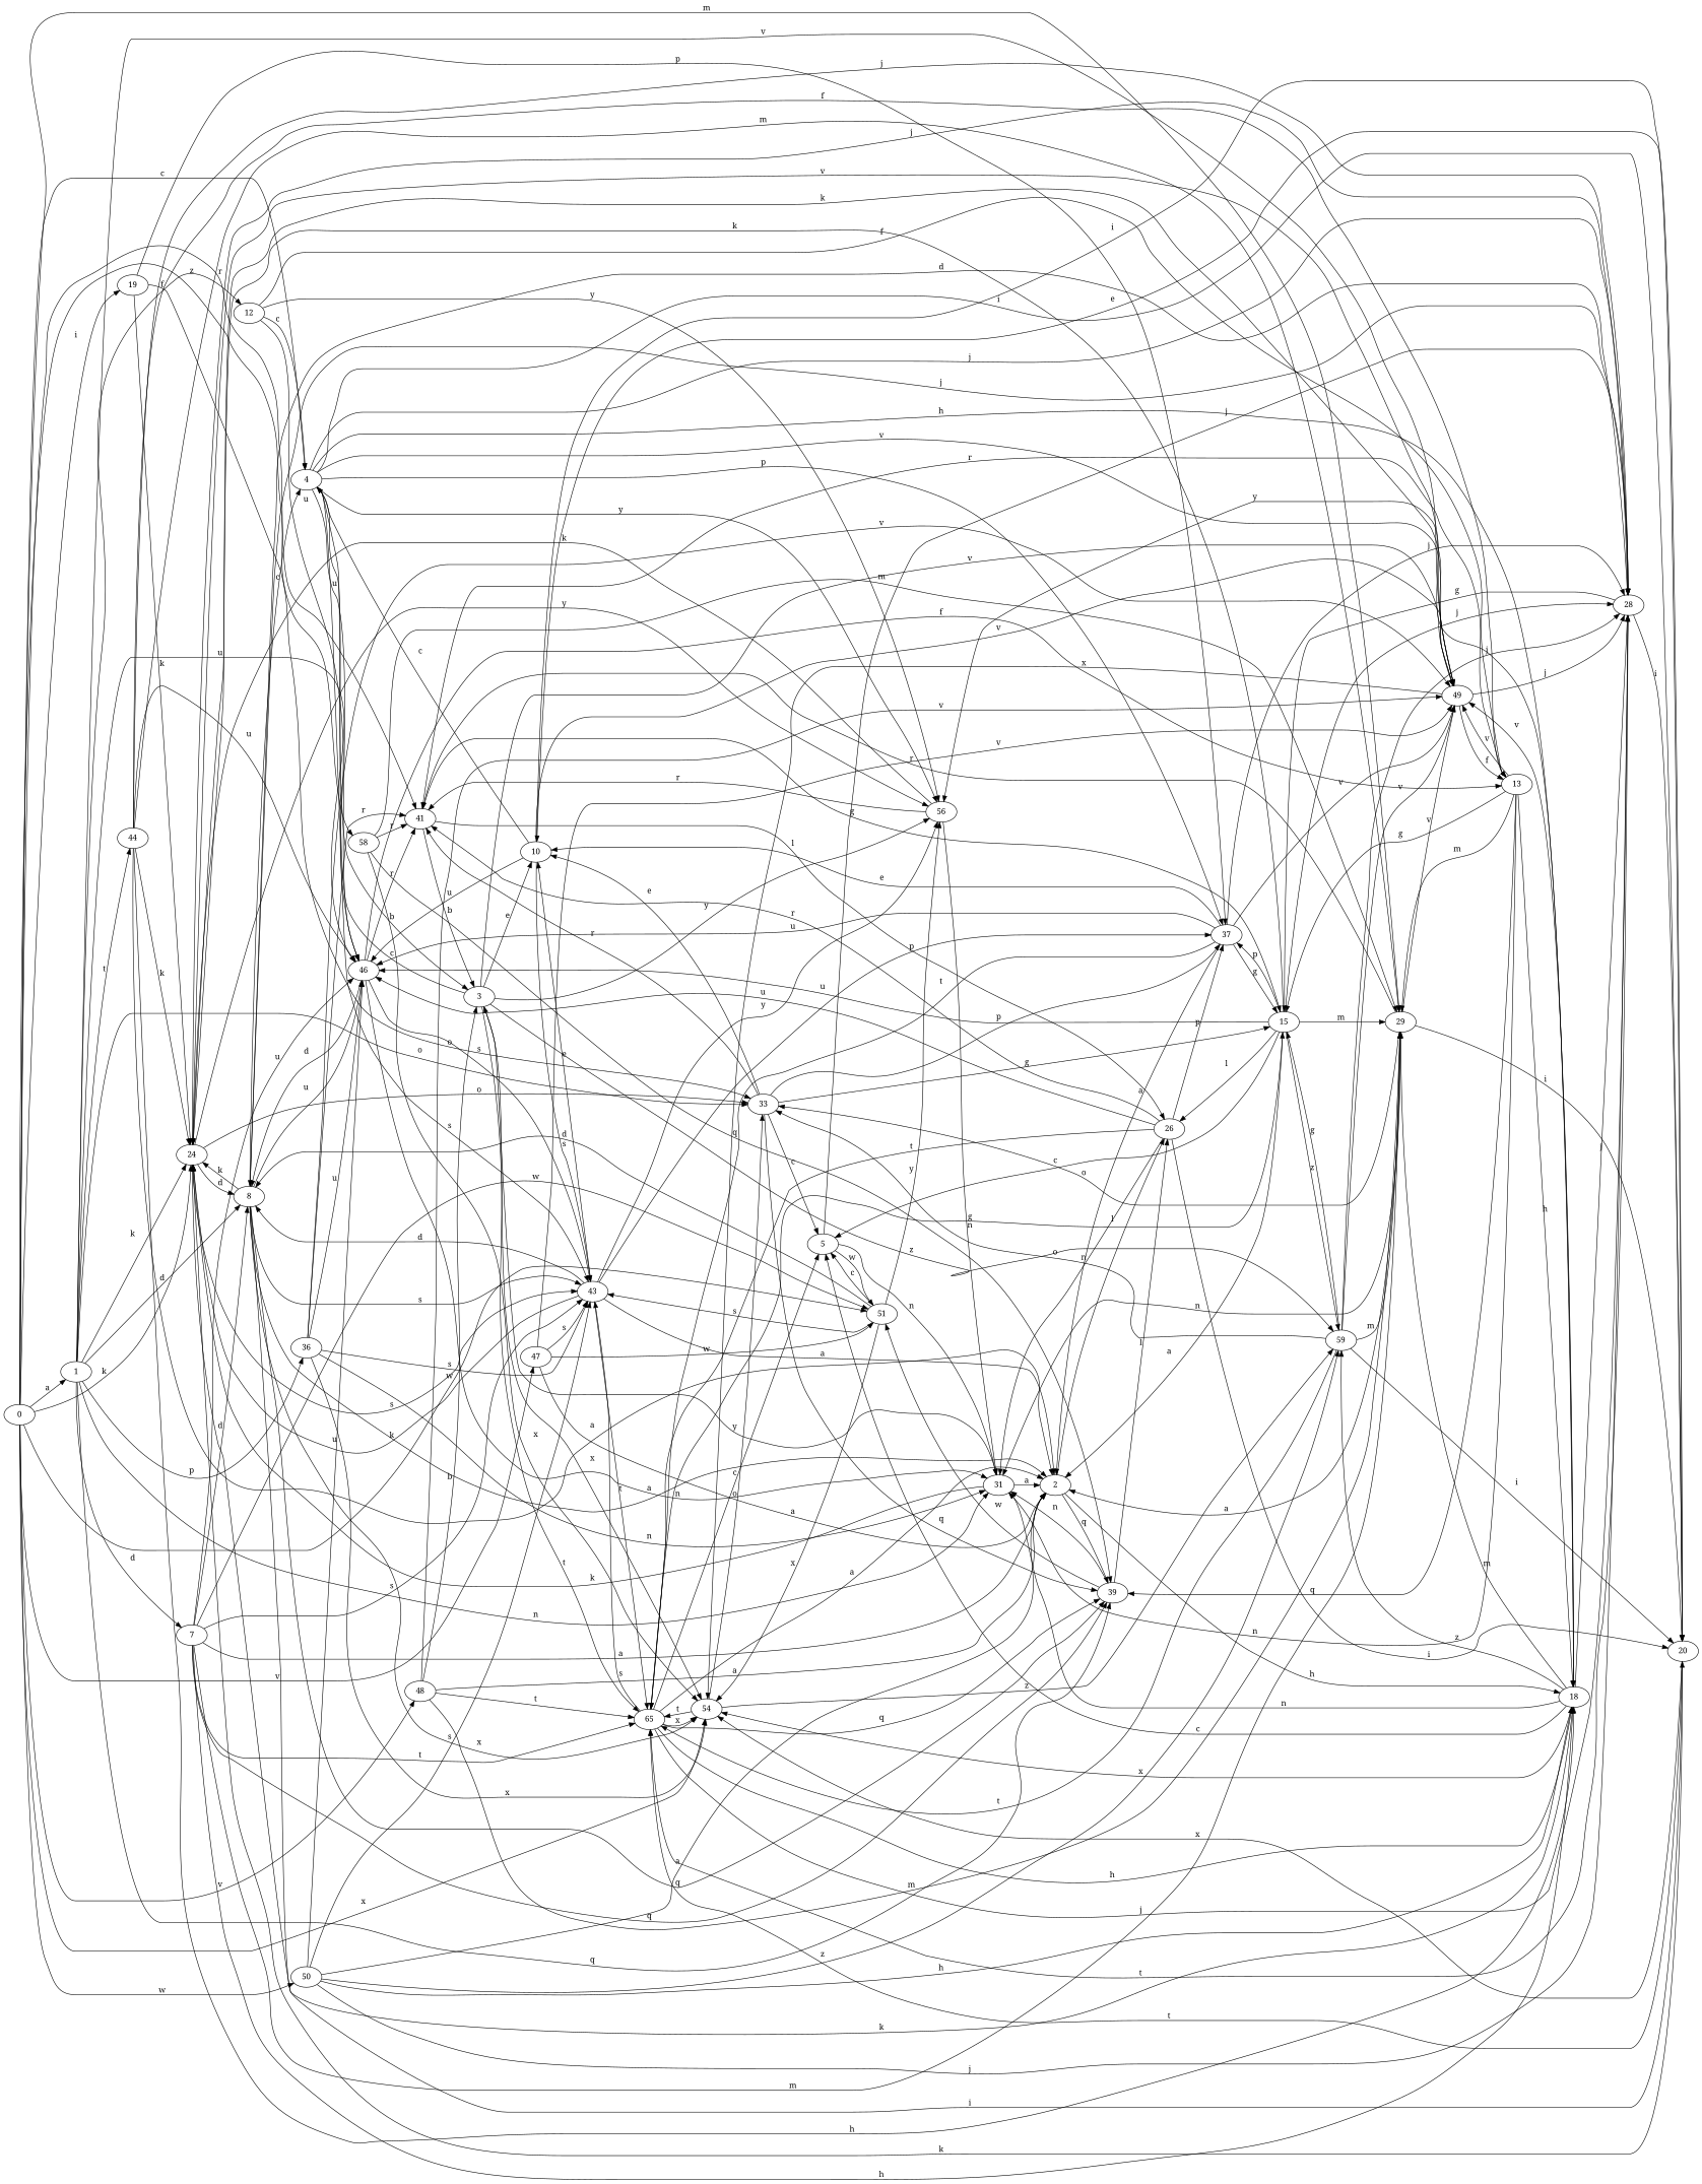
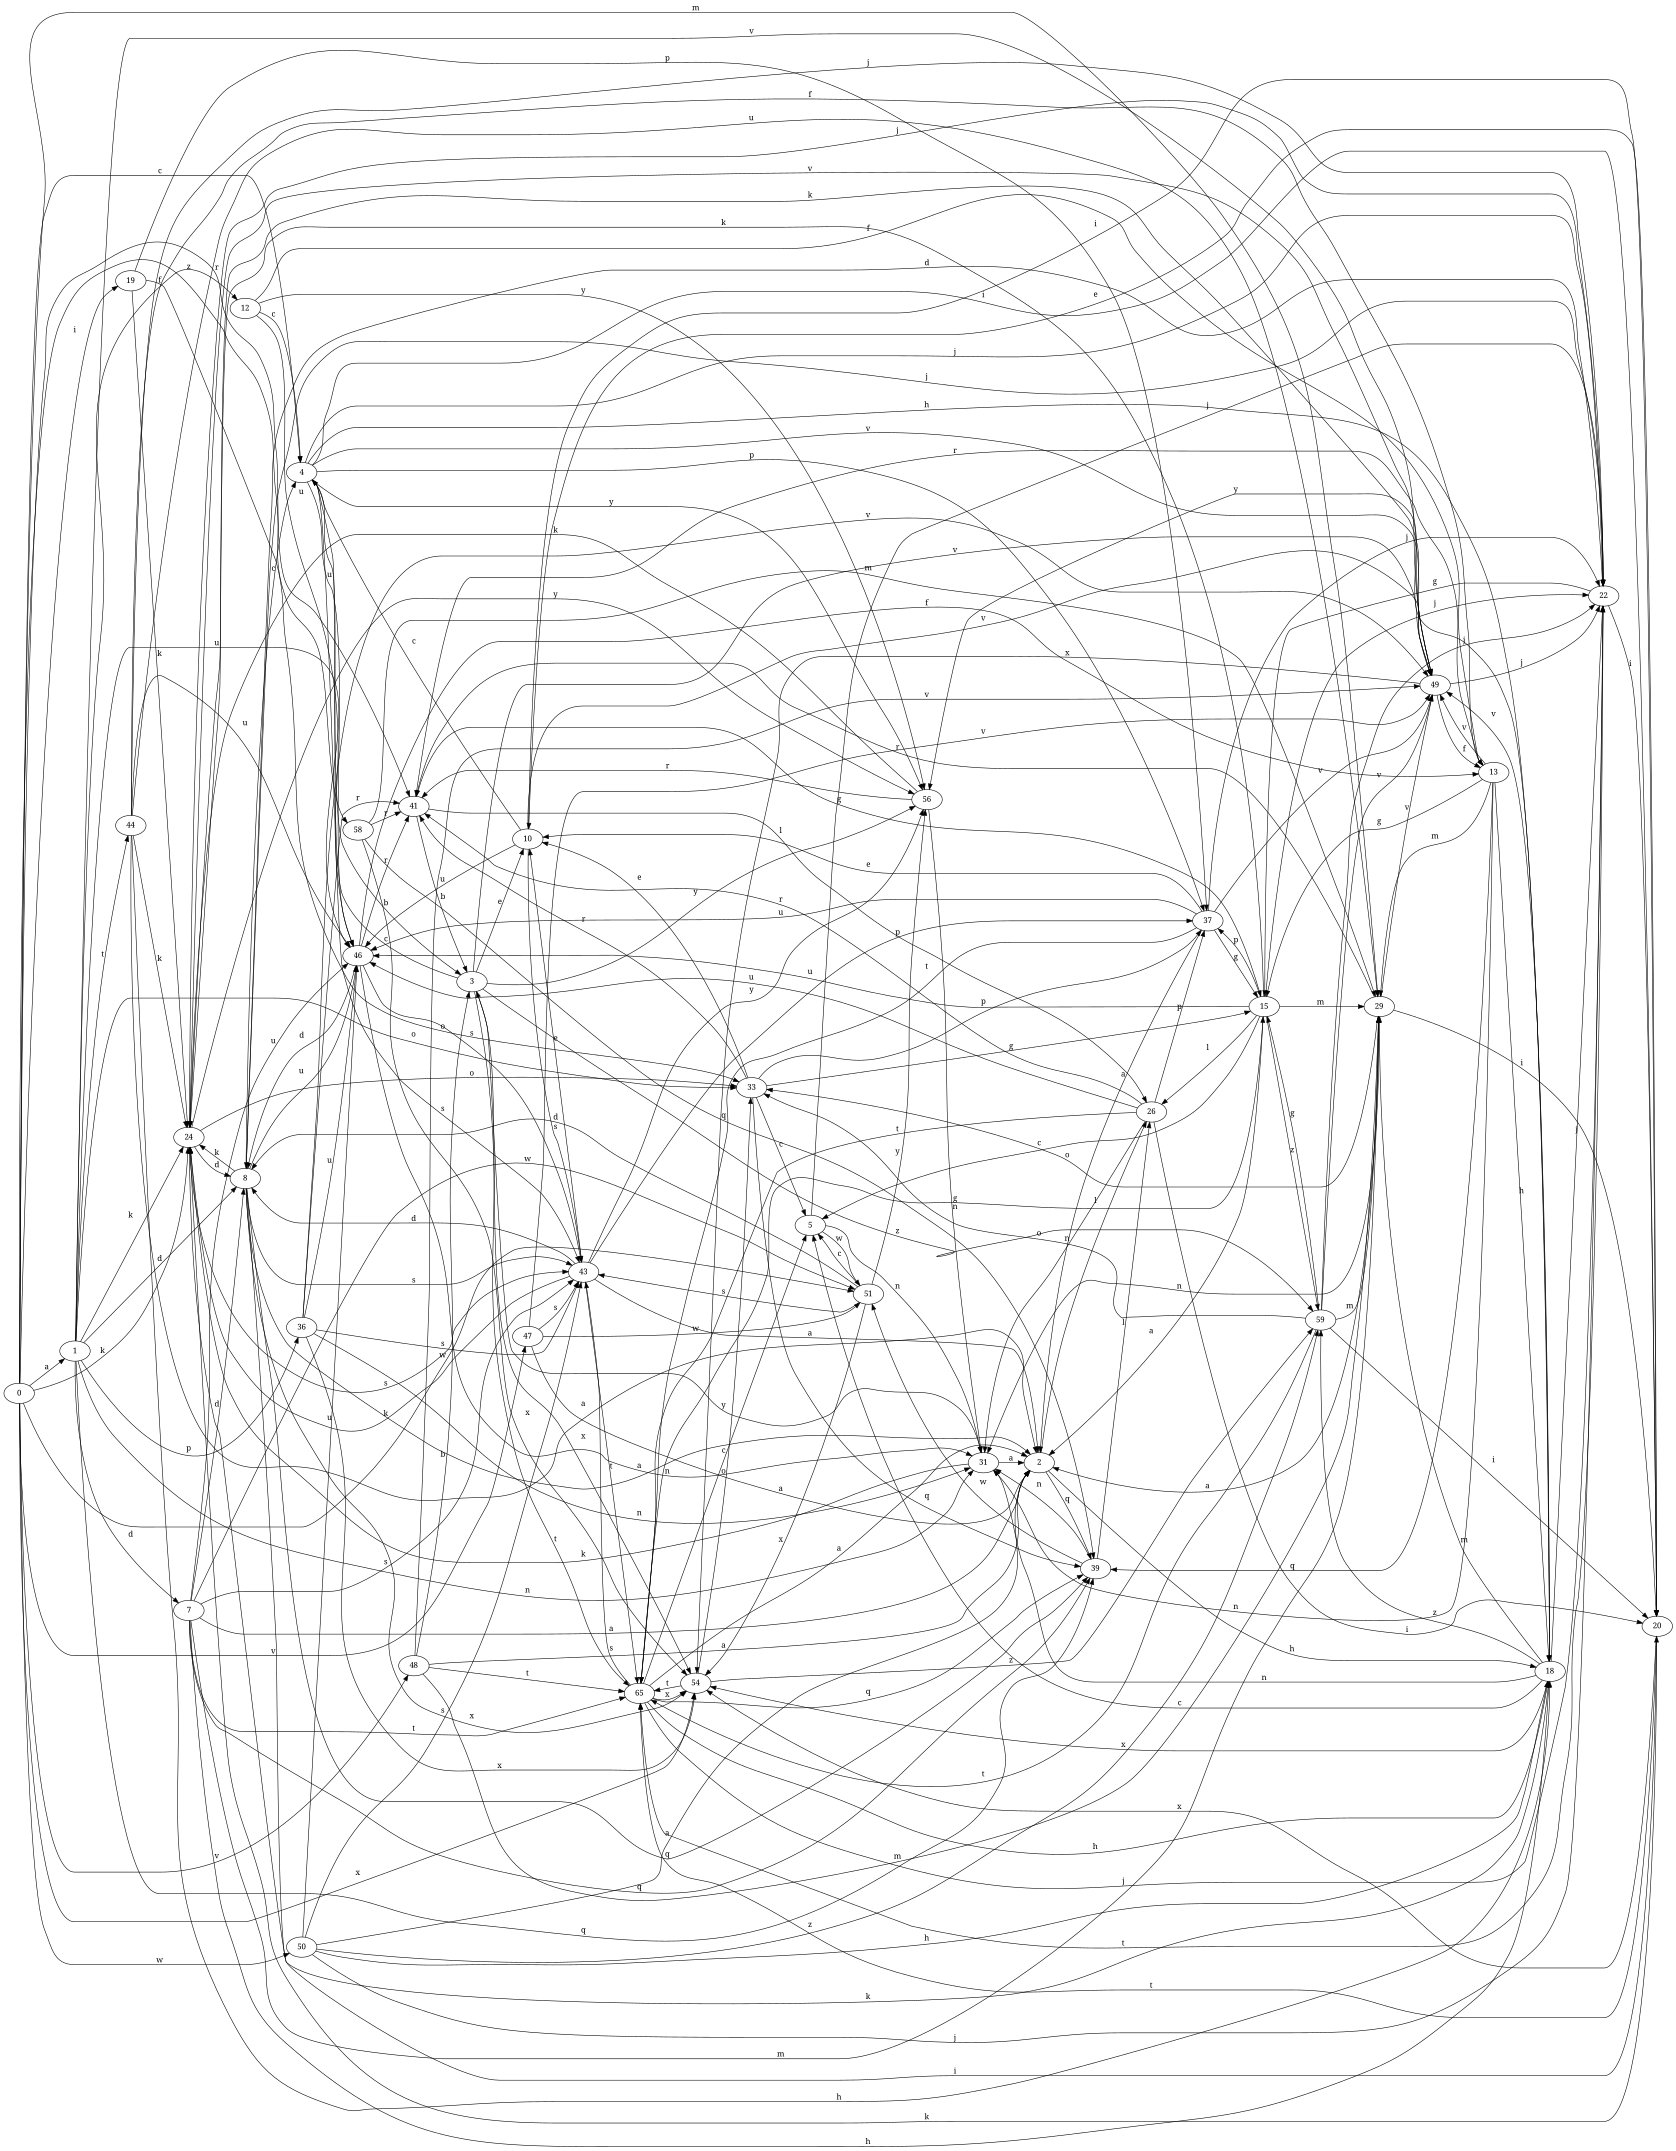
  strict digraph {
    fontname="Noto Serif"
    rankdir=LR
    node [fontname="Noto Serif"]
    edge [fontname="Noto Serif"]
    0
    1
    4
    19
    24
    29
    41
    47
    48
    50
    51
    54
    58
    7
    8
    12
    31
    33
    36
    39
    44
    46
    49
    18
    3
    56
    20
-   22 [label=28]
+   22
    37
    43
    2
    26
    15
    n34 [label=65]
    59
    5
    13
    10
    0 -> 1 [label=a]
    0 -> 4 [label=c]
    0 -> 19 [label=i]
    0 -> 24 [label=k]
    0 -> 29 [label=m]
    0 -> 41 [label=r]
    0 -> 47 [label=v]
    0 -> 48 [label=v]
    0 -> 50 [label=w]
    0 -> 51 [label=w]
    0 -> 54 [label=x]
    0 -> 58 [label=z]
    1 -> 24 [label=k]
    1 -> 7 [label=d]
    1 -> 8 [label=d]
    1 -> 12 [label=f]
    1 -> 31 [label=n]
    1 -> 33 [label=o]
    1 -> 36 [label=p]
    1 -> 39 [label=q]
    1 -> 44 [label=t]
    1 -> 46 [label=u]
    1 -> 49 [label=v]
    4 -> 46 [label=u]
    4 -> 49 [label=v]
    4 -> 18 [label=h]
    4 -> 3 [label=b]
    4 -> 56 [label=y]
    4 -> 20 [label=i]
    4 -> 22 [label=j]
    4 -> 37 [label=p]
    4 -> 43 [label=s]
    19 -> 24 [label=k]
    19 -> 33 [label=o]
    19 -> 37 [label=p]
    24 -> 8 [label=d]
    24 -> 33 [label=o]
    24 -> 49 [label=v]
    24 -> 56 [label=y]
    24 -> 22 [label=j]
    24 -> 43 [label=s]
    29 -> 41 [label=r]
    29 -> 31 [label=n]
    29 -> 33 [label=o]
    29 -> 49 [label=v]
    29 -> 20 [label=i]
    29 -> 2 [label=a]
    41 -> 3 [label=b]
    41 -> 26 [label=l]
    41 -> 15 [label=g]
    47 -> 51 [label=w]
    47 -> 49 [label=v]
    47 -> 43 [label=s]
    47 -> 2 [label=a]
    48 -> 29 [label=m]
    48 -> 49 [label=v]
    48 -> 3 [label=b]
    48 -> 2 [label=a]
    48 -> n34 [label=t]
    50 -> 46 [label=u]
    50 -> 18 [label=h]
    50 -> 22 [label=j]
    50 -> 43 [label=s]
    50 -> 2 [label=a]
    50 -> 59 [label=z]
    51 -> 54 [label=x]
    51 -> 8 [label=d]
    51 -> 56 [label=y]
    51 -> 43 [label=s]
    51 -> 5 [label=c]
    54 -> 33 [label=o]
    54 -> n34 [label=t]
    54 -> 59 [label=z]
    58 -> 29 [label=m]
    58 -> 41 [label=r]
    58 -> 54 [label=x]
    58 -> 39 [label=q]
    7 -> 29 [label=m]
    7 -> 51 [label=w]
    7 -> 8 [label=d]
    7 -> 39 [label=q]
    7 -> 46 [label=u]
    7 -> 18 [label=h]
    7 -> 43 [label=s]
    7 -> 2 [label=a]
    7 -> n34 [label=t]
    8 -> 4 [label=c]
    8 -> 24 [label=k]
    8 -> 54 [label=x]
    8 -> 39 [label=q]
    8 -> 46 [label=u]
    8 -> 20 [label=i]
    8 -> 22 [label=j]
    8 -> 43 [label=s]
    8 -> 2 [label=a]
    12 -> 4 [label=c]
    12 -> 46 [label=u]
    12 -> 56 [label=y]
    12 -> 13 [label=f]
    31 -> 24 [label=k]
    31 -> 3 [label=y]
    31 -> 2 [label=a]
    33 -> 41 [label=r]
    33 -> 39 [label=q]
    33 -> 37 [label=p]
    33 -> 15 [label=g]
    33 -> 5 [label=c]
    33 -> 10 [label=e]
    36 -> 41 [label=r]
    36 -> 54 [label=x]
    36 -> 31 [label=n]
    36 -> 46 [label=u]
    36 -> 49 [label=v]
    36 -> 43 [label=s]
    39 -> 51 [label=w]
    39 -> 31 [label=n]
    39 -> 26 [label=l]
    44 -> 24 [label=k]
-   44 -> 29 [label=m]
+   44 -> 29 [label=u]
    44 -> 46 [label=u]
    44 -> 18 [label=h]
    44 -> 22 [label=j]
    44 -> 2 [label=a]
    44 -> 13 [label=f]
    46 -> 41 [label=r]
    46 -> 8 [label=d]
    46 -> 31 [label=n]
    46 -> 43 [label=s]
    46 -> 13 [label=f]
    49 -> 24 [label=k]
    49 -> 54 [label=x]
    49 -> 22 [label=j]
    49 -> 13 [label=f]
    18 -> 24 [label=k]
    18 -> 29 [label=m]
    18 -> 54 [label=x]
    18 -> 31 [label=n]
    18 -> 49 [label=v]
    18 -> 56 [label=y]
    18 -> 22 [label=j]
    18 -> 59 [label=z]
    18 -> 5 [label=c]
    3 -> 4 [label=c]
    3 -> 54 [label=x]
    3 -> 49 [label=v]
    3 -> 56 [label=y]
    3 -> n34 [label=t]
    3 -> 59 [label=z]
    3 -> 10 [label=e]
    56 -> 24 [label=k]
    56 -> 41 [label=r]
    56 -> 31 [label=n]
    20 -> 24 [label=k]
    20 -> 54 [label=x]
    20 -> n34 [label=t]
    20 -> 10 [label=e]
    22 -> 8 [label=d]
    22 -> 20 [label=i]
    22 -> 15 [label=g]
    22 -> n34 [label=t]
    37 -> 46 [label=u]
    37 -> 49 [label=v]
    37 -> 22 [label=j]
    37 -> 2 [label=a]
    37 -> 15 [label=g]
    37 -> n34 [label=t]
    37 -> 10 [label=e]
    43 -> 24 [label=k]
    43 -> 8 [label=d]
    43 -> 56 [label=y]
    43 -> 37 [label=p]
    43 -> 2 [label=a]
    43 -> n34 [label=t]
    43 -> 10 [label=e]
    2 -> 39 [label=q]
    2 -> 18 [label=h]
    2 -> 26 [label=l]
    26 -> 41 [label=r]
    26 -> 31 [label=n]
    26 -> 46 [label=u]
    26 -> 20 [label=i]
    26 -> 37 [label=p]
    26 -> n34 [label=t]
    15 -> 24 [label=k]
    15 -> 29 [label=m]
    15 -> 46 [label=u]
    15 -> 22 [label=j]
    15 -> 37 [label=p]
    15 -> 2 [label=a]
    15 -> 26 [label=l]
    15 -> 59 [label=z]
    15 -> 5 [label=c]
    n34 -> 54 [label=x]
    n34 -> 39 [label=q]
    n34 -> 18 [label=h]
    n34 -> 22 [label=j]
    n34 -> 43 [label=s]
    n34 -> 2 [label=a]
    n34 -> 15 [label=g]
    n34 -> 5 [label=c]
    59 -> 29 [label=m]
    59 -> 33 [label=o]
    59 -> 49 [label=v]
    59 -> 20 [label=i]
    59 -> 22 [label=j]
    59 -> 15 [label=g]
    59 -> n34 [label=t]
    5 -> 51 [label=w]
    5 -> 31 [label=n]
    5 -> 22 [label=j]
    13 -> 29 [label=m]
    13 -> 41 [label=r]
    13 -> 31 [label=n]
    13 -> 39 [label=q]
    13 -> 49 [label=v]
    13 -> 18 [label=h]
    13 -> 15 [label=g]
    10 -> 4 [label=c]
    10 -> 46 [label=u]
    10 -> 49 [label=v]
    10 -> 20 [label=i]
    10 -> 43 [label=s]
  }
